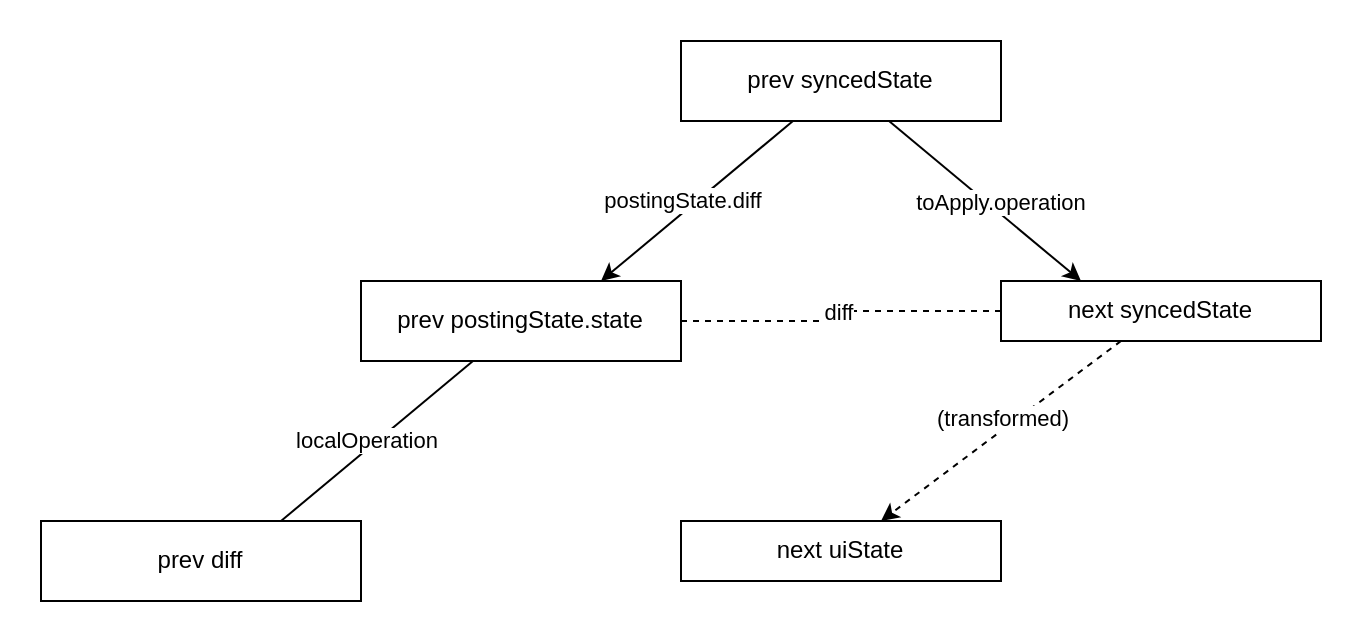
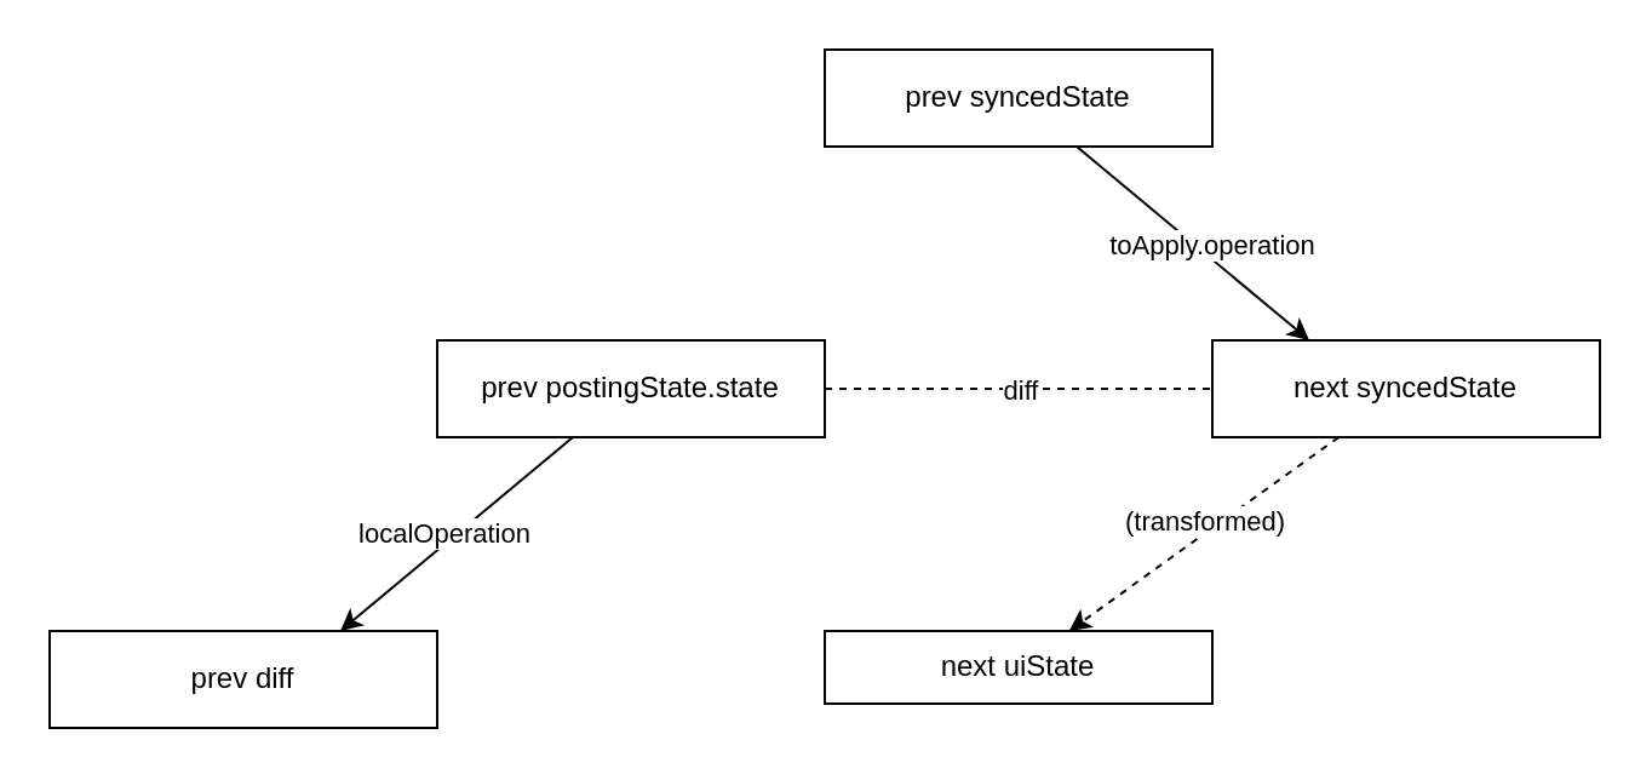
  <mxCell id="0" />
  <mxCell id="1" parent="0" />
- <mxCell id="2" style="rounded=0;orthogonalLoop=1;jettySize=auto;html=1;entryX=0.75;entryY=0;entryDx=0;entryDy=0;" edge="1" parent="1" source="6" target="11"><mxGeometry relative="1" as="geometry" /></mxCell>
- <mxCell id="3" value="postingState.diff" style="edgeLabel;html=1;align=center;verticalAlign=middle;resizable=0;points=[];rotation=0;" vertex="1" connectable="0" parent="2"><mxGeometry x="0.541" y="3" relative="1" as="geometry"><mxPoint x="16" y="-24" as="offset" /></mxGeometry></mxCell>
  <mxCell id="4" style="rounded=0;orthogonalLoop=1;jettySize=auto;html=1;entryX=0.25;entryY=0;entryDx=0;entryDy=0;" edge="1" parent="1" source="6" target="15"><mxGeometry relative="1" as="geometry" /></mxCell>
  <mxCell id="5" value="toApply.operation" style="edgeLabel;html=1;align=center;verticalAlign=middle;resizable=0;points=[];" vertex="1" connectable="0" parent="4"><mxGeometry x="0.178" relative="1" as="geometry"><mxPoint x="-1" y="-7" as="offset" /></mxGeometry></mxCell>
  <mxCell id="6" value="prev syncedState" style="rounded=0;whiteSpace=wrap;html=1;" vertex="1" parent="1"><mxGeometry x="340" y="20" width="160" height="40" as="geometry" /></mxCell>
- <mxCell id="7" style="rounded=0;orthogonalLoop=1;jettySize=auto;html=1;entryX=0.75;entryY=0;entryDx=0;entryDy=0;endArrow=none;" edge="1" parent="1" source="11" target="12"><mxGeometry relative="1" as="geometry" /></mxCell>
+ <mxCell id="7" style="rounded=0;orthogonalLoop=1;jettySize=auto;html=1;entryX=0.75;entryY=0;entryDx=0;entryDy=0;" edge="1" parent="1" source="11" target="12"><mxGeometry relative="1" as="geometry" /></mxCell>
  <mxCell id="8" value="localOperation" style="edgeLabel;html=1;align=center;verticalAlign=middle;resizable=0;points=[];" vertex="1" connectable="0" parent="7"><mxGeometry x="0.124" relative="1" as="geometry"><mxPoint y="-5" as="offset" /></mxGeometry></mxCell>
  <mxCell id="9" style="edgeStyle=orthogonalEdgeStyle;rounded=0;orthogonalLoop=1;jettySize=auto;html=1;entryX=0;entryY=0.5;entryDx=0;entryDy=0;dashed=1;endArrow=none;endFill=0;" edge="1" parent="1" source="11" target="15"><mxGeometry relative="1" as="geometry" /></mxCell>
  <mxCell id="10" value="diff" style="edgeLabel;html=1;align=center;verticalAlign=middle;resizable=0;points=[];" vertex="1" connectable="0" parent="9"><mxGeometry x="0.325" y="4" relative="1" as="geometry"><mxPoint x="-26" y="4" as="offset" /></mxGeometry></mxCell>
  <mxCell id="11" value="prev postingState.state" style="rounded=0;whiteSpace=wrap;html=1;" vertex="1" parent="1"><mxGeometry x="180" y="140" width="160" height="40" as="geometry" /></mxCell>
  <mxCell id="12" value="prev diff" style="rounded=0;whiteSpace=wrap;html=1;" vertex="1" parent="1"><mxGeometry x="20" y="260" width="160" height="40" as="geometry" /></mxCell>
  <mxCell id="13" style="rounded=0;orthogonalLoop=1;jettySize=auto;html=1;dashed=1;" edge="1" parent="1" source="15" target="16"><mxGeometry relative="1" as="geometry" /></mxCell>
  <mxCell id="14" value="(transformed)" style="edgeLabel;html=1;align=center;verticalAlign=middle;resizable=0;points=[];" vertex="1" connectable="0" parent="13"><mxGeometry x="-0.141" relative="1" as="geometry"><mxPoint x="-8" as="offset" /></mxGeometry></mxCell>
- <mxCell id="15" value="next syncedState" style="rounded=0;whiteSpace=wrap;html=1;" vertex="1" parent="1"><mxGeometry x="500" y="140" width="160" height="30" as="geometry" /></mxCell>
+ <mxCell id="15" value="next syncedState" style="rounded=0;whiteSpace=wrap;html=1;" vertex="1" parent="1"><mxGeometry x="500" y="140" width="160" height="40" as="geometry" /></mxCell>
  <mxCell id="16" value="next uiState" style="rounded=0;whiteSpace=wrap;html=1;" vertex="1" parent="1"><mxGeometry x="340" y="260" width="160" height="30" as="geometry" /></mxCell>
